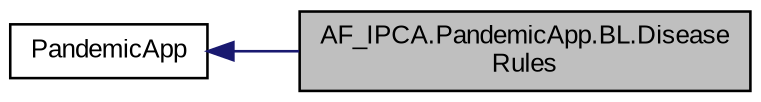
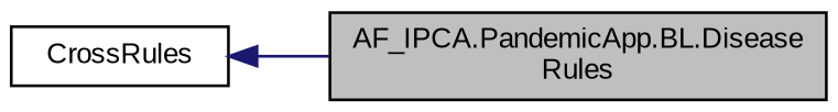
  digraph {
    rankdir=LR
    fontname="Liberation Sans"
    node [color=black fontname="Liberation Sans" fontsize=10 shape=record style=filled]
    n1 [fillcolor=grey75 fontcolor=black height=0.2 label="AF_IPCA.PandemicApp.BL.Disease\lRules" width=0.4]
-   n2 [fillcolor=white height=0.2 label=PandemicApp width=0.4]
+   n2 [fillcolor=white height=0.2 label=CrossRules width=0.4]
    n2 -> n1 [color=midnightblue dir=back fontname="Liberation Sans" fontsize=10 labelfontname=Helvetica labelfontsize=10 style=solid]
  }
